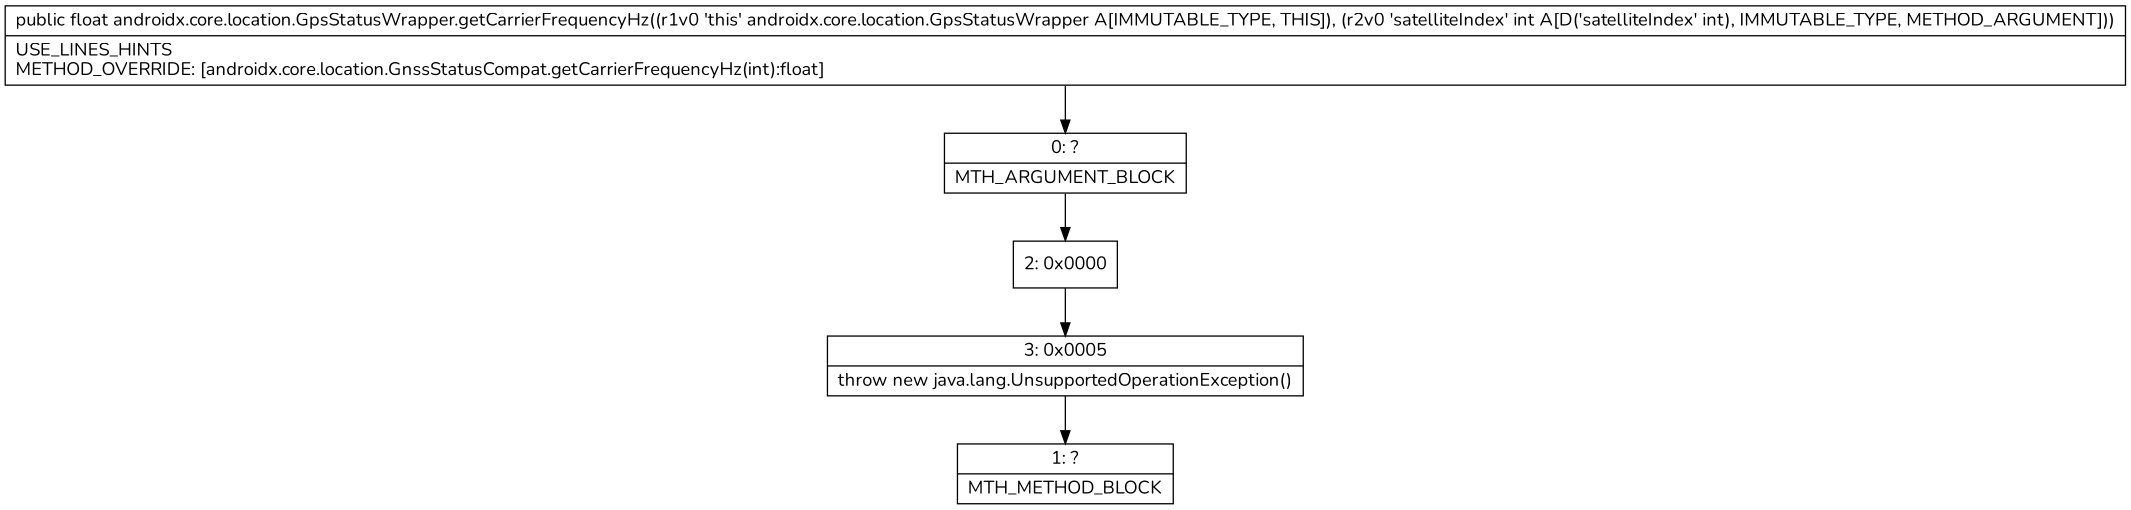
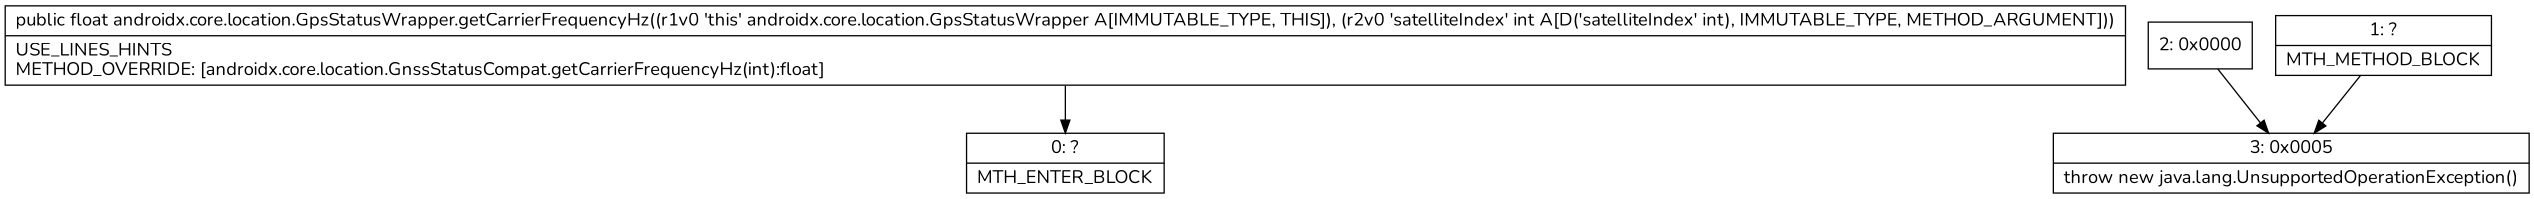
  digraph {
    fontname=Nunito
    node [fontname=Nunito shape=record]
    edge [fontname=Nunito]
-   n1 [label="{0\:\ ?|MTH_ARGUMENT_BLOCK\l}"]
+   n1 [label="{0\:\ ?|MTH_ENTER_BLOCK\l}"]
    n2 [label="{2\:\ 0x0000}"]
    n3 [label="{3\:\ 0x0005|throw new java.lang.UnsupportedOperationException()\l}"]
    n4 [label="{1\:\ ?|MTH_METHOD_BLOCK\l}"]
    n5 [label="{public float androidx.core.location.GpsStatusWrapper.getCarrierFrequencyHz((r1v0 'this' androidx.core.location.GpsStatusWrapper A[IMMUTABLE_TYPE, THIS]), (r2v0 'satelliteIndex' int A[D('satelliteIndex' int), IMMUTABLE_TYPE, METHOD_ARGUMENT]))  | USE_LINES_HINTS\lMETHOD_OVERRIDE: [androidx.core.location.GnssStatusCompat.getCarrierFrequencyHz(int):float]\l}"]
-   n1 -> n2
    n2 -> n3
-   n3 -> n4
+   n4 -> n3
    n5 -> n1
  }
